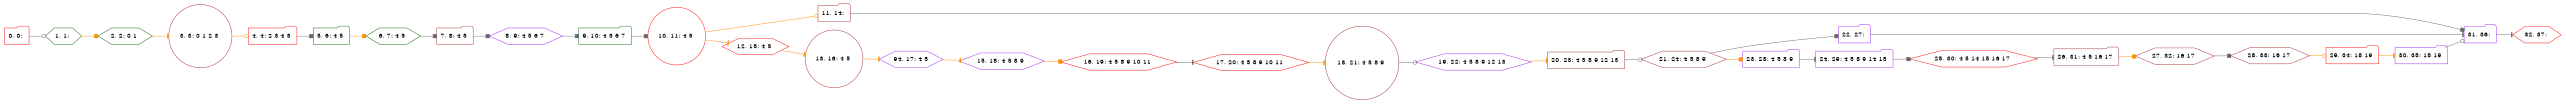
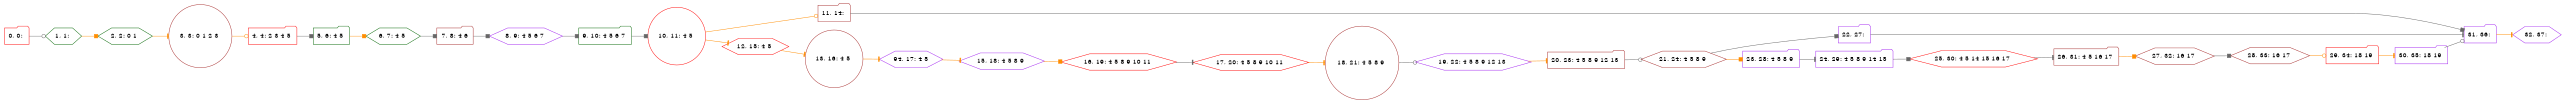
  digraph {
    rankdir=LR
    node [color=brown shape=hexagon]
    edge [arrowhead=box color=gray40]
    n1 [color=red label="0, 0: " shape=folder]
    n2 [color=darkgreen label="1, 1: "]
    n3 [color=darkgreen label="2, 2: 0 1 "]
    n4 [label="3, 3: 0 1 2 3 " shape=circle]
    n5 [color=red label="4, 4: 2 3 4 5 " shape=folder]
    n6 [color=darkgreen label="5, 6: 4 5 " shape=folder]
    n7 [color=darkgreen label="6, 7: 4 5 "]
-   n8 [label="7, 8: 4 5 " shape=folder]
+   n8 [label="7, 8: 4 6" shape=folder]
    n9 [color=purple label="8, 9: 4 5 6 7 "]
    n10 [color=darkgreen label="9, 10: 4 5 6 7 " shape=folder]
    n11 [color=red label="10, 11: 4 5 " shape=circle]
    n12 [label="11, 14: " shape=folder]
    n13 [color=red label="12, 15: 4 5 "]
    n14 [color=purple label="31, 36: " shape=folder]
    n15 [label="13, 16: 4 5 " shape=circle]
-   n16 [color=red label="32, 37: "]
+   n16 [color=purple label="32, 37: "]
    n17 [color=purple label="94, 17: 4 5"]
    n18 [color=purple label="15, 18: 4 5 8 9 "]
    n19 [color=red label="16, 19: 4 5 8 9 10 11 "]
    n20 [color=red label="17, 20: 4 5 8 9 10 11 "]
    n21 [label="18, 21: 4 5 8 9 " shape=circle]
    n22 [color=purple label="19, 22: 4 5 8 9 12 13 "]
    n23 [label="20, 23: 4 5 8 9 12 13 " shape=folder]
    n24 [label="21, 24: 4 5 8 9 "]
    n25 [color=purple label="22, 27: " shape=folder]
    n26 [color=purple label="23, 28: 4 5 8 9 " shape=folder]
    n27 [color=purple label="24, 29: 4 5 8 9 14 15 " shape=folder]
    n28 [color=red label="25, 30: 4 5 14 15 16 17 "]
    n29 [label="26, 31: 4 5 16 17 " shape=folder]
    n30 [label="27, 32: 16 17 "]
    n31 [label="28, 33: 16 17 "]
    n32 [color=red label="29, 34: 18 19 " shape=folder]
    n33 [color=purple label="30, 35: 18 19 " shape=folder]
    n1 -> n2 [arrowhead=odot]
    n2 -> n3 [color=darkorange]
    n3 -> n4 [arrowhead=tee color=darkorange]
    n4 -> n5 [arrowhead=odot color=darkorange]
    n5 -> n6
    n6 -> n7 [color=darkorange]
    n7 -> n8
    n8 -> n9
    n9 -> n10
    n10 -> n11
    n11 -> n12 [arrowhead=odot color=darkorange]
    n11 -> n13 [arrowhead=tee color=darkorange]
    n12 -> n14
    n13 -> n15 [arrowhead=tee color=darkorange]
-   n14 -> n16 [arrowhead=tee]
+   n14 -> n16 [arrowhead=tee color=darkorange]
    n15 -> n17 [arrowhead=tee color=darkorange]
    n17 -> n18 [arrowhead=tee color=darkorange]
    n18 -> n19 [color=darkorange]
    n19 -> n20 [arrowhead=tee]
    n20 -> n21 [arrowhead=tee color=darkorange]
    n21 -> n22 [arrowhead=odot]
    n22 -> n23 [arrowhead=tee color=darkorange]
    n23 -> n24 [arrowhead=odot]
    n24 -> n25
    n24 -> n26 [color=darkorange]
    n25 -> n14 [arrowhead=tee]
    n26 -> n27 [arrowhead=tee]
    n27 -> n28
    n28 -> n29 [arrowhead=tee]
    n29 -> n30 [color=darkorange]
    n30 -> n31
    n31 -> n32 [arrowhead=odot color=darkorange]
    n32 -> n33 [arrowhead=tee color=darkorange]
    n33 -> n14 [arrowhead=odot]
  }
